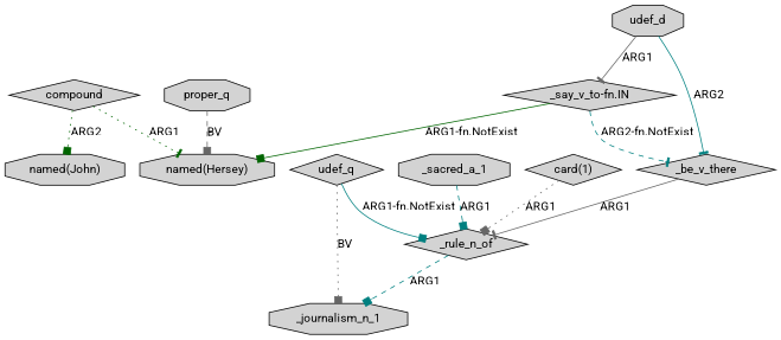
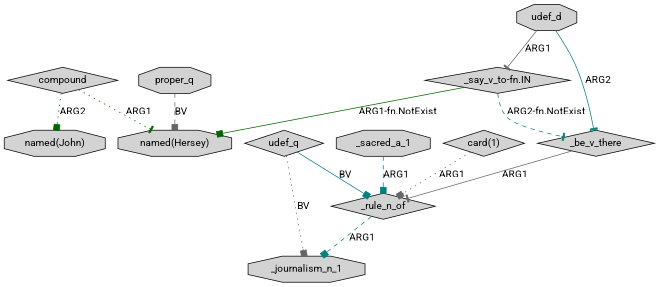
  digraph {
    fontname=Roboto
    node [fontname=Roboto shape=octagon style=filled]
    edge [arrowhead=box color=teal fontname=Roboto style=solid]
    "named(John)"
    compound [shape=diamond]
    "named(Hersey)"
    udef_q [shape=diamond]
    _rule_n_of [shape=diamond]
    _journalism_n_1
    "_say_v_to-fn.IN" [shape=diamond]
    _be_v_there [shape=diamond]
    _sacred_a_1
    proper_q
    "card(1)" [shape=diamond]
    n12 [label=udef_d]
    compound -> "named(John)" [color=darkgreen label=ARG2 style=dotted]
    compound -> "named(Hersey)" [arrowhead=tee color=darkgreen label=ARG1 style=dotted]
-   udef_q -> _rule_n_of [label="ARG1-fn.NotExist"]
+   udef_q -> _rule_n_of [label=BV]
    udef_q -> _journalism_n_1 [color=gray40 label=BV style=dotted]
    _rule_n_of -> _journalism_n_1 [label=ARG1 style=dashed]
    "_say_v_to-fn.IN" -> "named(Hersey)" [color=darkgreen label="ARG1-fn.NotExist"]
    "_say_v_to-fn.IN" -> _be_v_there [arrowhead=tee label="ARG2-fn.NotExist" style=dashed]
    _be_v_there -> _rule_n_of [arrowhead=tee color=gray40 label=ARG1]
    _sacred_a_1 -> _rule_n_of [label=ARG1 style=dashed]
    proper_q -> "named(Hersey)" [color=gray40 label=BV style=dashed]
    "card(1)" -> _rule_n_of [color=gray40 label=ARG1 style=dotted]
    n12 -> "_say_v_to-fn.IN" [arrowhead=tee color=gray40 label=ARG1]
    n12 -> _be_v_there [arrowhead=tee label=ARG2]
  }
